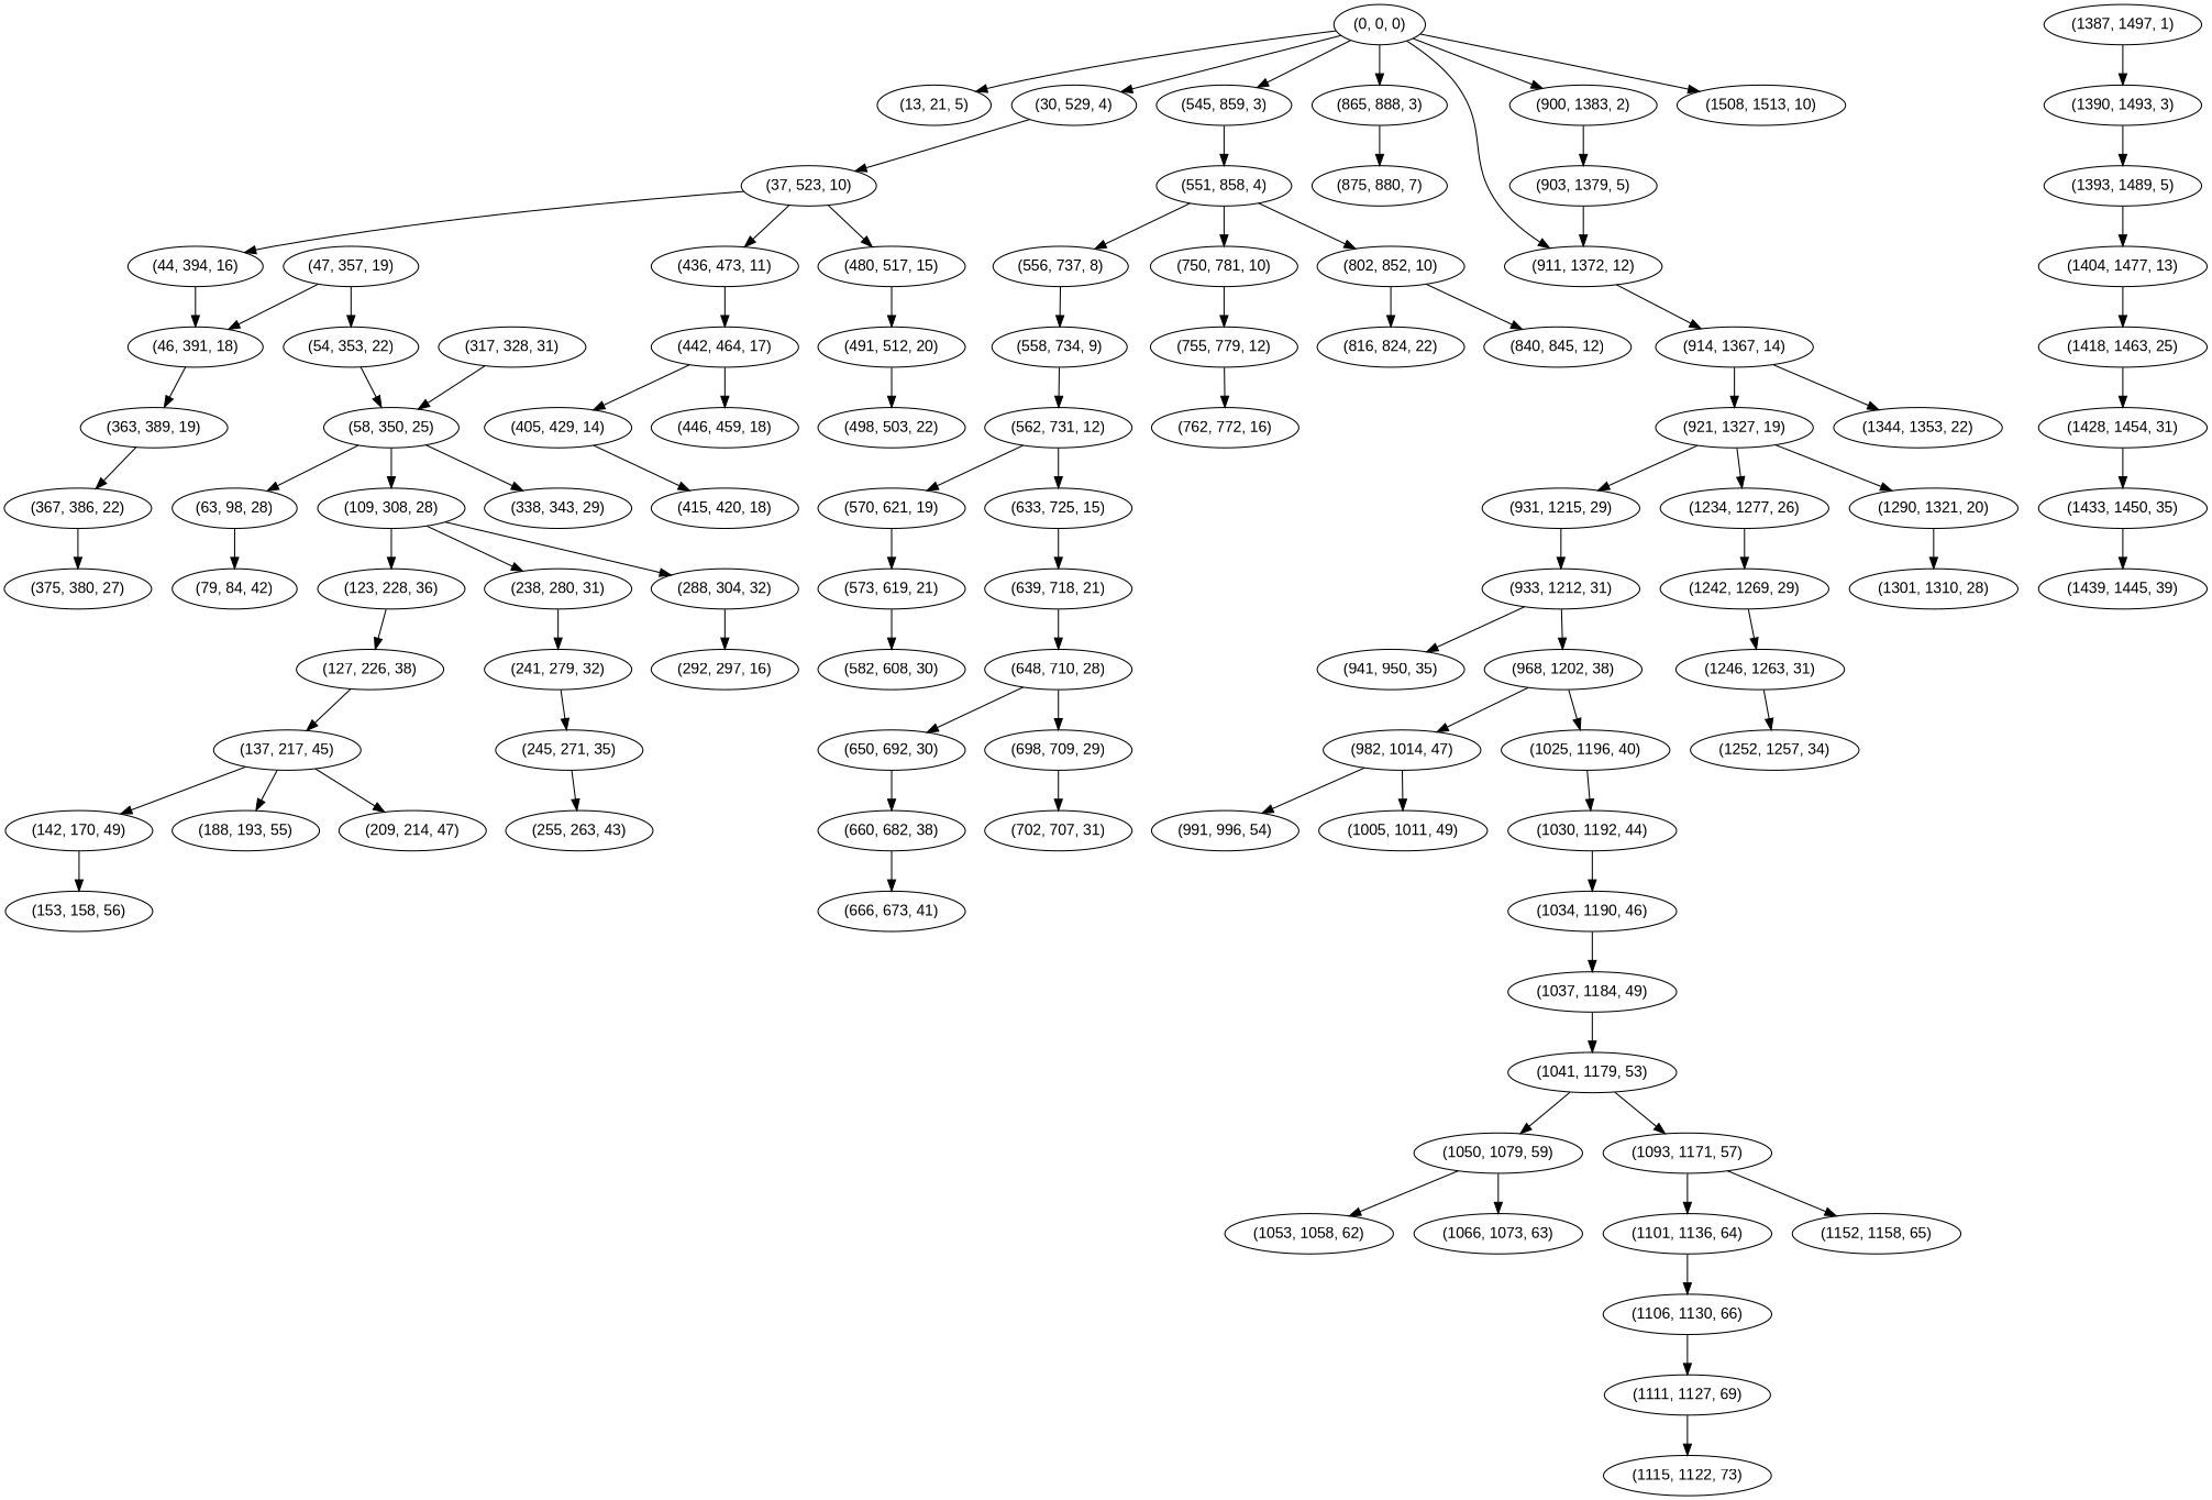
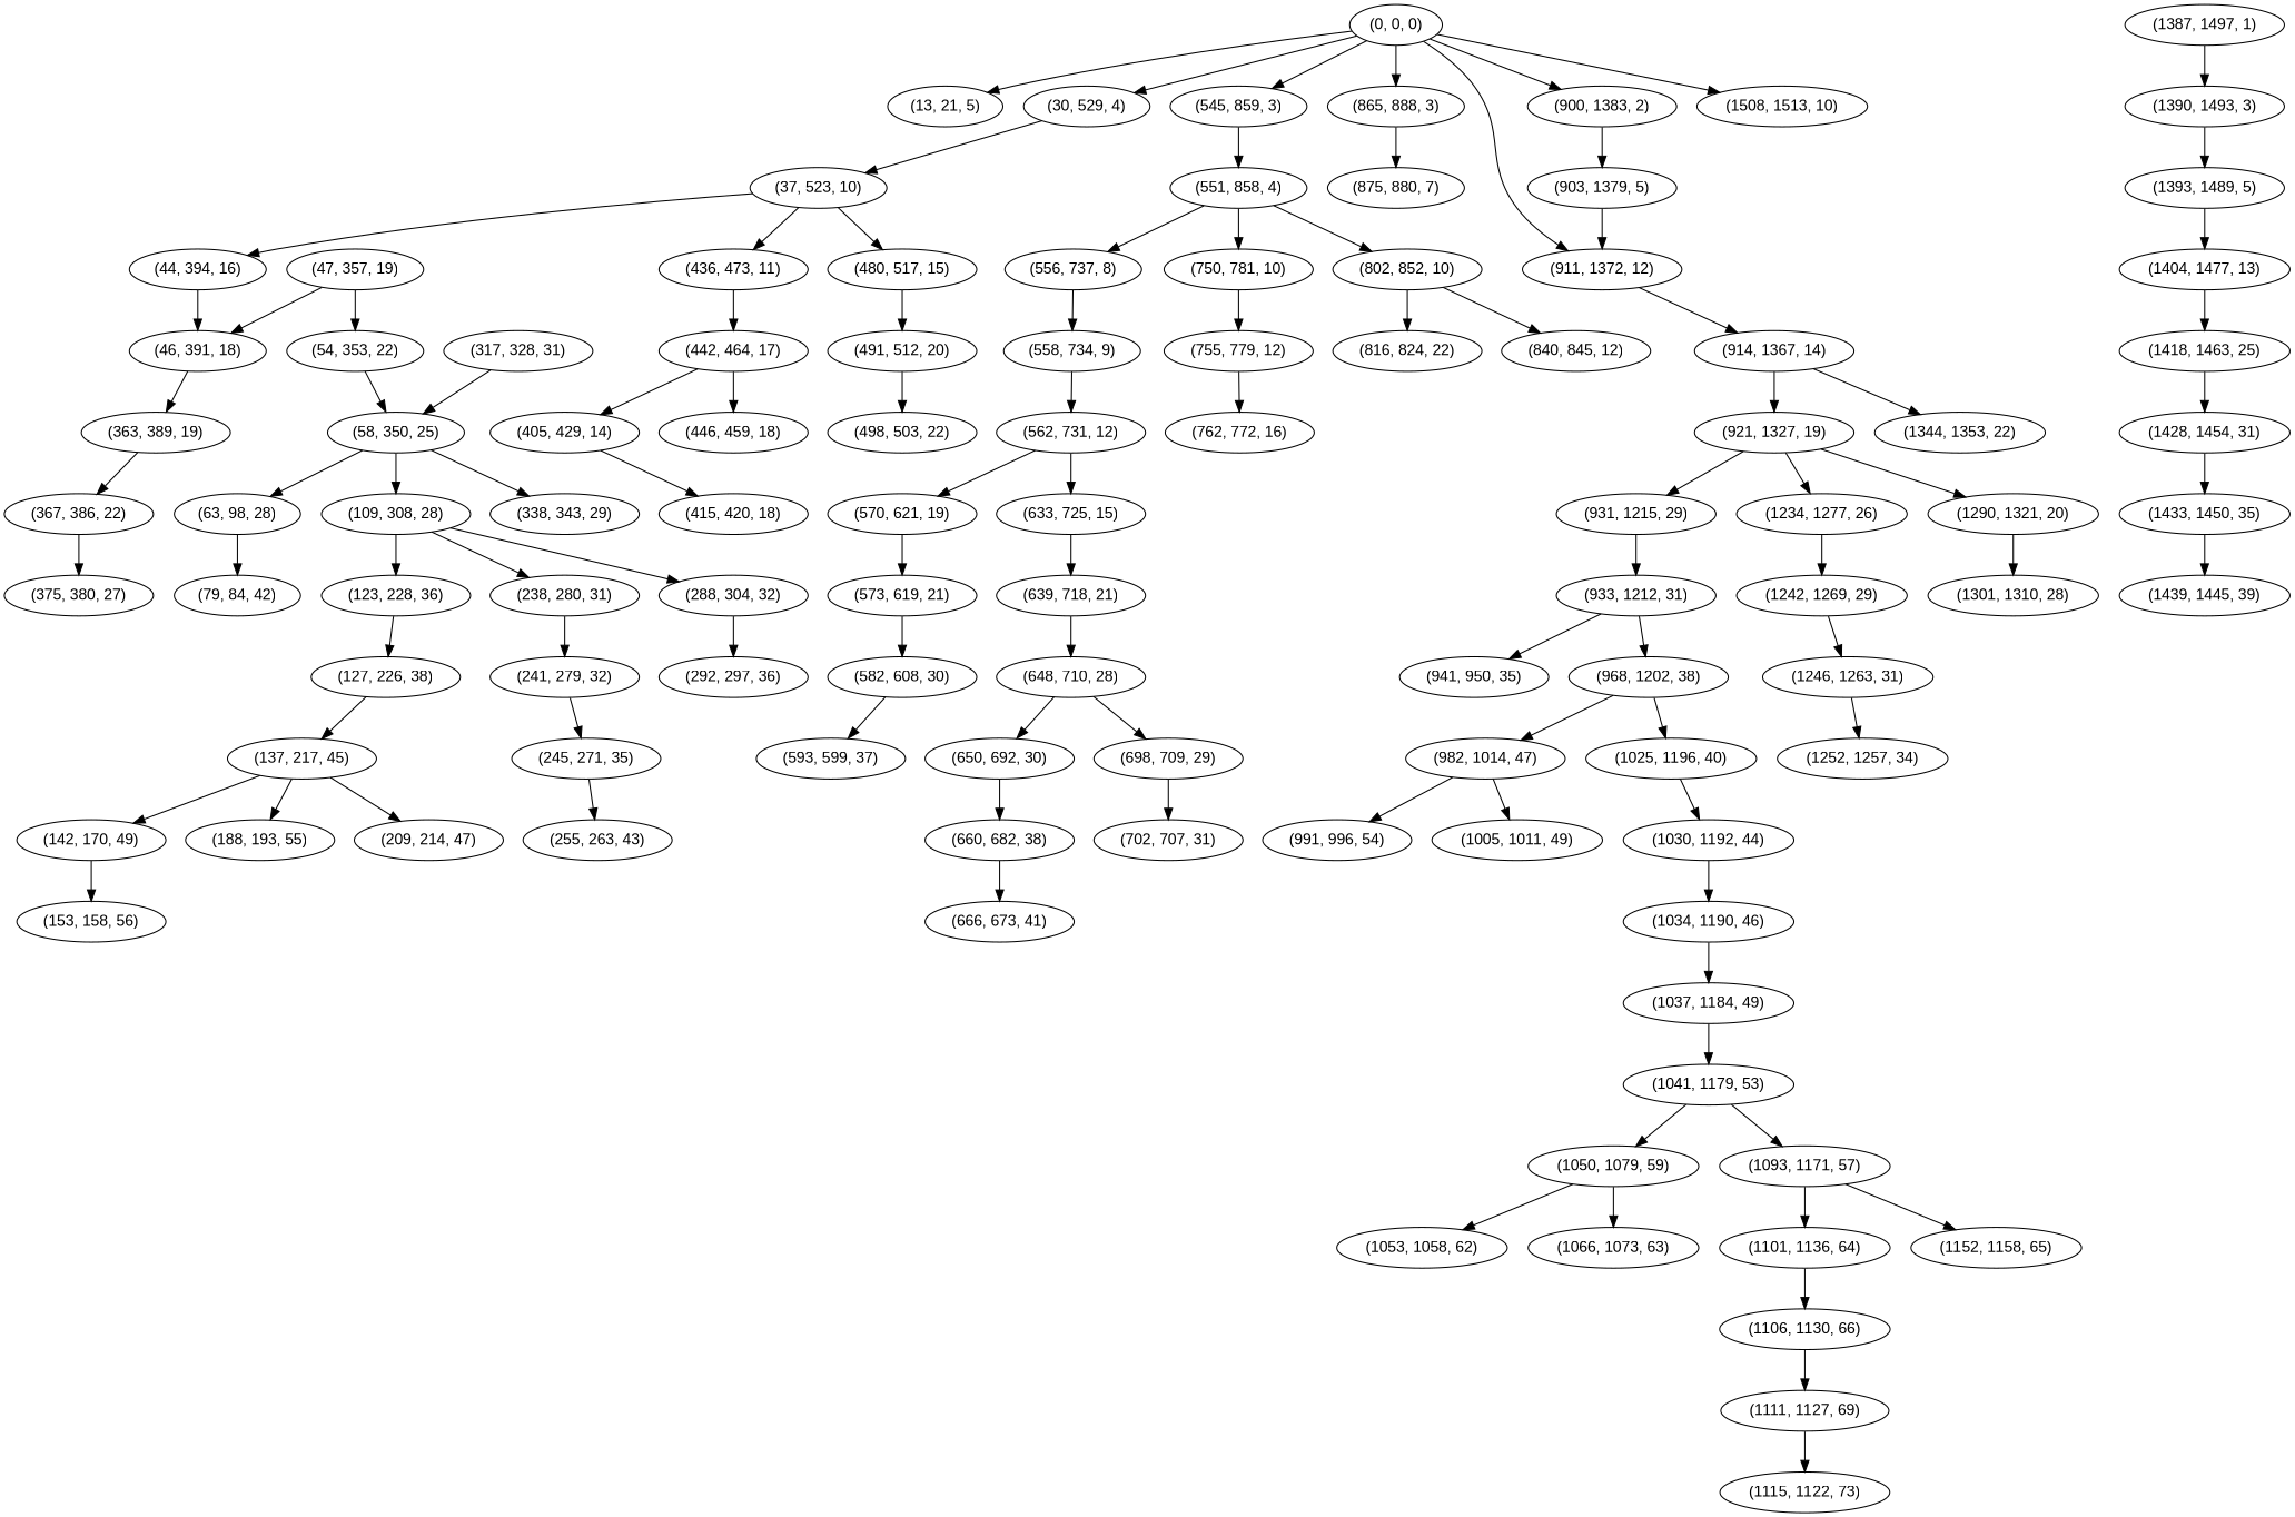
  digraph {
    fontname="Liberation Sans"
    node [fontname="Liberation Sans"]
    edge [fontname="Liberation Sans"]
    "(0, 0, 0)"
    "(13, 21, 5)"
    "(30, 529, 4)"
    "(545, 859, 3)"
    "(865, 888, 3)"
    "(900, 1383, 2)"
    "(1508, 1513, 10)"
    "(911, 1372, 12)"
    "(37, 523, 10)"
    "(551, 858, 4)"
    "(875, 880, 7)"
    "(903, 1379, 5)"
    "(1387, 1497, 1)"
    "(1390, 1493, 3)"
    "(44, 394, 16)"
    "(436, 473, 11)"
    "(480, 517, 15)"
    "(46, 391, 18)"
    "(405, 429, 14)"
    "(415, 420, 18)"
    "(442, 464, 17)"
    "(491, 512, 20)"
    "(363, 389, 19)"
    "(47, 357, 19)"
    "(54, 353, 22)"
    "(367, 386, 22)"
    "(58, 350, 25)"
    "(63, 98, 28)"
    "(109, 308, 28)"
    "(338, 343, 29)"
    "(79, 84, 42)"
    "(123, 228, 36)"
    "(238, 280, 31)"
    "(288, 304, 32)"
    "(317, 328, 31)"
    "(127, 226, 38)"
    "(241, 279, 32)"
-   "(292, 297, 36)" [label="(292, 297, 16)"]
+   "(292, 297, 36)"
    "(137, 217, 45)"
    "(142, 170, 49)"
    "(188, 193, 55)"
    "(209, 214, 47)"
    "(153, 158, 56)"
    "(245, 271, 35)"
    "(255, 263, 43)"
    "(375, 380, 27)"
    "(446, 459, 18)"
    "(498, 503, 22)"
    "(556, 737, 8)"
    "(750, 781, 10)"
    "(802, 852, 10)"
    "(558, 734, 9)"
    "(755, 779, 12)"
    "(816, 824, 22)"
    "(840, 845, 12)"
    "(562, 731, 12)"
    "(570, 621, 19)"
    "(633, 725, 15)"
    "(573, 619, 21)"
    "(639, 718, 21)"
    "(582, 608, 30)"
+   "(593, 599, 37)"
    "(648, 710, 28)"
    "(650, 692, 30)"
    "(698, 709, 29)"
    "(660, 682, 38)"
    "(702, 707, 31)"
    "(666, 673, 41)"
    "(762, 772, 16)"
    "(914, 1367, 14)"
    "(921, 1327, 19)"
    "(1344, 1353, 22)"
    "(931, 1215, 29)"
    "(1234, 1277, 26)"
    "(1290, 1321, 20)"
    "(933, 1212, 31)"
    "(1242, 1269, 29)"
    "(1301, 1310, 28)"
    "(941, 950, 35)"
    "(968, 1202, 38)"
    "(982, 1014, 47)"
    "(1025, 1196, 40)"
    "(991, 996, 54)"
    "(1005, 1011, 49)"
    "(1030, 1192, 44)"
    "(1034, 1190, 46)"
    "(1037, 1184, 49)"
    "(1041, 1179, 53)"
    "(1050, 1079, 59)"
    "(1093, 1171, 57)"
    "(1053, 1058, 62)"
    "(1066, 1073, 63)"
    "(1101, 1136, 64)"
    "(1152, 1158, 65)"
    "(1106, 1130, 66)"
    "(1111, 1127, 69)"
    "(1115, 1122, 73)"
    "(1246, 1263, 31)"
    "(1252, 1257, 34)"
    "(1393, 1489, 5)"
    "(1404, 1477, 13)"
    "(1418, 1463, 25)"
    "(1428, 1454, 31)"
    "(1433, 1450, 35)"
    "(1439, 1445, 39)"
    "(0, 0, 0)" -> "(13, 21, 5)"
    "(0, 0, 0)" -> "(30, 529, 4)"
    "(0, 0, 0)" -> "(545, 859, 3)"
    "(0, 0, 0)" -> "(865, 888, 3)"
    "(0, 0, 0)" -> "(900, 1383, 2)"
    "(0, 0, 0)" -> "(1508, 1513, 10)"
    "(0, 0, 0)" -> "(911, 1372, 12)"
    "(30, 529, 4)" -> "(37, 523, 10)"
    "(545, 859, 3)" -> "(551, 858, 4)"
    "(865, 888, 3)" -> "(875, 880, 7)"
    "(900, 1383, 2)" -> "(903, 1379, 5)"
    "(911, 1372, 12)" -> "(914, 1367, 14)"
    "(37, 523, 10)" -> "(44, 394, 16)"
    "(37, 523, 10)" -> "(436, 473, 11)"
    "(37, 523, 10)" -> "(480, 517, 15)"
    "(551, 858, 4)" -> "(556, 737, 8)"
    "(551, 858, 4)" -> "(750, 781, 10)"
    "(551, 858, 4)" -> "(802, 852, 10)"
    "(903, 1379, 5)" -> "(911, 1372, 12)"
    "(1387, 1497, 1)" -> "(1390, 1493, 3)"
    "(1390, 1493, 3)" -> "(1393, 1489, 5)"
    "(44, 394, 16)" -> "(46, 391, 18)"
    "(436, 473, 11)" -> "(442, 464, 17)"
    "(480, 517, 15)" -> "(491, 512, 20)"
    "(46, 391, 18)" -> "(363, 389, 19)"
    "(405, 429, 14)" -> "(415, 420, 18)"
    "(442, 464, 17)" -> "(405, 429, 14)"
    "(442, 464, 17)" -> "(446, 459, 18)"
    "(491, 512, 20)" -> "(498, 503, 22)"
    "(363, 389, 19)" -> "(367, 386, 22)"
    "(47, 357, 19)" -> "(46, 391, 18)"
    "(47, 357, 19)" -> "(54, 353, 22)"
    "(54, 353, 22)" -> "(58, 350, 25)"
    "(367, 386, 22)" -> "(375, 380, 27)"
    "(58, 350, 25)" -> "(63, 98, 28)"
    "(58, 350, 25)" -> "(109, 308, 28)"
    "(58, 350, 25)" -> "(338, 343, 29)"
    "(63, 98, 28)" -> "(79, 84, 42)"
    "(109, 308, 28)" -> "(123, 228, 36)"
    "(109, 308, 28)" -> "(238, 280, 31)"
    "(109, 308, 28)" -> "(288, 304, 32)"
    "(123, 228, 36)" -> "(127, 226, 38)"
    "(238, 280, 31)" -> "(241, 279, 32)"
    "(288, 304, 32)" -> "(292, 297, 36)"
    "(317, 328, 31)" -> "(58, 350, 25)"
    "(127, 226, 38)" -> "(137, 217, 45)"
    "(241, 279, 32)" -> "(245, 271, 35)"
    "(137, 217, 45)" -> "(142, 170, 49)"
    "(137, 217, 45)" -> "(188, 193, 55)"
    "(137, 217, 45)" -> "(209, 214, 47)"
    "(142, 170, 49)" -> "(153, 158, 56)"
    "(245, 271, 35)" -> "(255, 263, 43)"
    "(556, 737, 8)" -> "(558, 734, 9)"
    "(750, 781, 10)" -> "(755, 779, 12)"
    "(802, 852, 10)" -> "(816, 824, 22)"
    "(802, 852, 10)" -> "(840, 845, 12)"
    "(558, 734, 9)" -> "(562, 731, 12)"
    "(755, 779, 12)" -> "(762, 772, 16)"
    "(562, 731, 12)" -> "(570, 621, 19)"
    "(562, 731, 12)" -> "(633, 725, 15)"
    "(570, 621, 19)" -> "(573, 619, 21)"
    "(633, 725, 15)" -> "(639, 718, 21)"
    "(573, 619, 21)" -> "(582, 608, 30)"
    "(639, 718, 21)" -> "(648, 710, 28)"
+   "(582, 608, 30)" -> "(593, 599, 37)"
    "(648, 710, 28)" -> "(650, 692, 30)"
    "(648, 710, 28)" -> "(698, 709, 29)"
    "(650, 692, 30)" -> "(660, 682, 38)"
    "(698, 709, 29)" -> "(702, 707, 31)"
    "(660, 682, 38)" -> "(666, 673, 41)"
    "(914, 1367, 14)" -> "(921, 1327, 19)"
    "(914, 1367, 14)" -> "(1344, 1353, 22)"
    "(921, 1327, 19)" -> "(931, 1215, 29)"
    "(921, 1327, 19)" -> "(1234, 1277, 26)"
    "(921, 1327, 19)" -> "(1290, 1321, 20)"
    "(931, 1215, 29)" -> "(933, 1212, 31)"
    "(1234, 1277, 26)" -> "(1242, 1269, 29)"
    "(1290, 1321, 20)" -> "(1301, 1310, 28)"
    "(933, 1212, 31)" -> "(941, 950, 35)"
    "(933, 1212, 31)" -> "(968, 1202, 38)"
    "(1242, 1269, 29)" -> "(1246, 1263, 31)"
    "(968, 1202, 38)" -> "(982, 1014, 47)"
    "(968, 1202, 38)" -> "(1025, 1196, 40)"
    "(982, 1014, 47)" -> "(991, 996, 54)"
    "(982, 1014, 47)" -> "(1005, 1011, 49)"
    "(1025, 1196, 40)" -> "(1030, 1192, 44)"
    "(1030, 1192, 44)" -> "(1034, 1190, 46)"
    "(1034, 1190, 46)" -> "(1037, 1184, 49)"
    "(1037, 1184, 49)" -> "(1041, 1179, 53)"
    "(1041, 1179, 53)" -> "(1050, 1079, 59)"
    "(1041, 1179, 53)" -> "(1093, 1171, 57)"
    "(1050, 1079, 59)" -> "(1053, 1058, 62)"
    "(1050, 1079, 59)" -> "(1066, 1073, 63)"
    "(1093, 1171, 57)" -> "(1101, 1136, 64)"
    "(1093, 1171, 57)" -> "(1152, 1158, 65)"
    "(1101, 1136, 64)" -> "(1106, 1130, 66)"
    "(1106, 1130, 66)" -> "(1111, 1127, 69)"
    "(1111, 1127, 69)" -> "(1115, 1122, 73)"
    "(1246, 1263, 31)" -> "(1252, 1257, 34)"
    "(1393, 1489, 5)" -> "(1404, 1477, 13)"
    "(1404, 1477, 13)" -> "(1418, 1463, 25)"
    "(1418, 1463, 25)" -> "(1428, 1454, 31)"
    "(1428, 1454, 31)" -> "(1433, 1450, 35)"
    "(1433, 1450, 35)" -> "(1439, 1445, 39)"
  }
